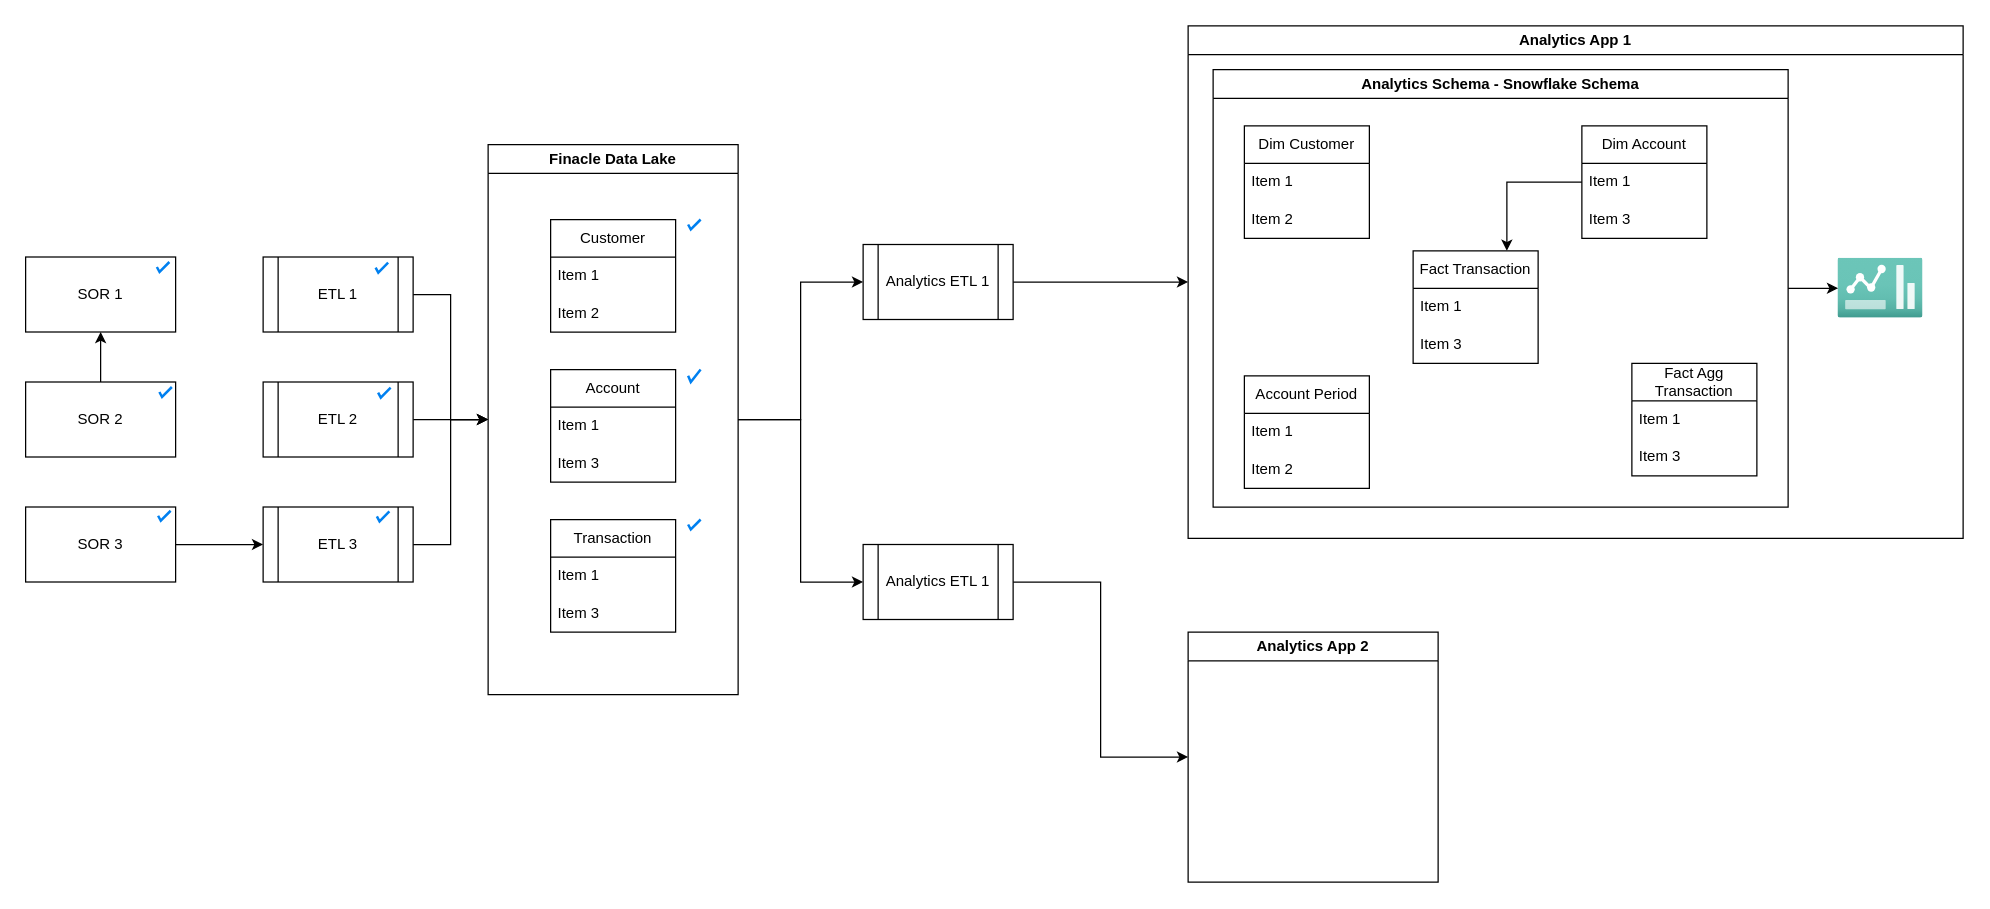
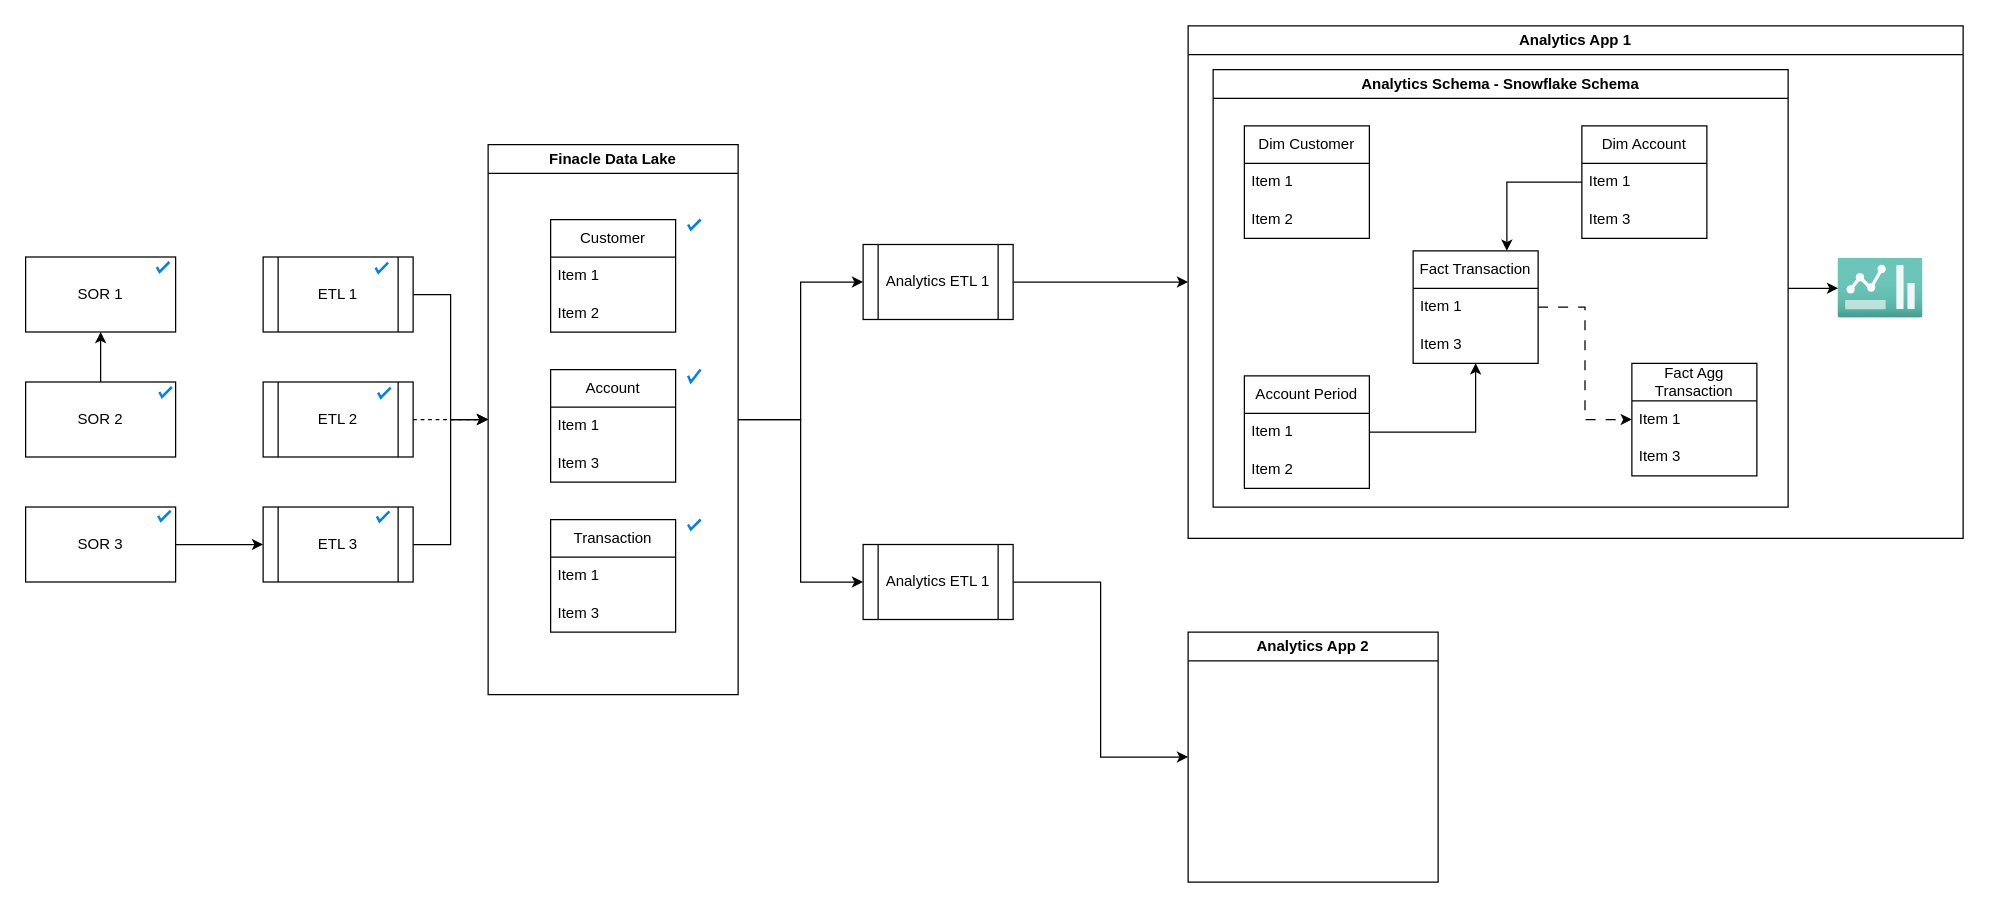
  <mxCell id="0" />
  <mxCell id="1" parent="0" />
  <mxCell id="2" value="SOR 1" style="rounded=0;whiteSpace=wrap;html=1;" parent="1" vertex="1"><mxGeometry x="20" y="205" width="120" height="60" as="geometry" /></mxCell>
  <mxCell id="3" value="" style="edgeStyle=orthogonalEdgeStyle;rounded=0;orthogonalLoop=1;jettySize=auto;html=1;" parent="1" source="4" target="2" edge="1"><mxGeometry relative="1" as="geometry" /></mxCell>
  <mxCell id="4" value="SOR 2" style="rounded=0;whiteSpace=wrap;html=1;" parent="1" vertex="1"><mxGeometry x="20" y="305" width="120" height="60" as="geometry" /></mxCell>
  <mxCell id="5" value="" style="edgeStyle=orthogonalEdgeStyle;rounded=0;orthogonalLoop=1;jettySize=auto;html=1;" parent="1" source="6" target="10" edge="1"><mxGeometry relative="1" as="geometry" /></mxCell>
  <mxCell id="6" value="SOR 3" style="rounded=0;whiteSpace=wrap;html=1;" parent="1" vertex="1"><mxGeometry x="20" y="405" width="120" height="60" as="geometry" /></mxCell>
  <mxCell id="7" style="edgeStyle=orthogonalEdgeStyle;rounded=0;orthogonalLoop=1;jettySize=auto;html=1;entryX=0;entryY=0.5;entryDx=0;entryDy=0;" parent="1" source="8" target="15" edge="1"><mxGeometry relative="1" as="geometry" /></mxCell>
  <mxCell id="8" value="ETL 1" style="shape=process;whiteSpace=wrap;html=1;backgroundOutline=1;" parent="1" vertex="1"><mxGeometry x="210" y="205" width="120" height="60" as="geometry" /></mxCell>
  <mxCell id="9" style="edgeStyle=orthogonalEdgeStyle;rounded=0;orthogonalLoop=1;jettySize=auto;html=1;entryX=0;entryY=0.5;entryDx=0;entryDy=0;" parent="1" source="10" target="15" edge="1"><mxGeometry relative="1" as="geometry" /></mxCell>
  <mxCell id="10" value="ETL 3" style="shape=process;whiteSpace=wrap;html=1;backgroundOutline=1;" parent="1" vertex="1"><mxGeometry x="210" y="405" width="120" height="60" as="geometry" /></mxCell>
- <mxCell id="11" style="edgeStyle=orthogonalEdgeStyle;rounded=0;orthogonalLoop=1;jettySize=auto;html=1;entryX=0;entryY=0.5;entryDx=0;entryDy=0;" parent="1" source="12" target="15" edge="1"><mxGeometry relative="1" as="geometry" /></mxCell>
+ <mxCell id="11" style="edgeStyle=orthogonalEdgeStyle;rounded=0;orthogonalLoop=1;jettySize=auto;html=1;entryX=0;entryY=0.5;entryDx=0;entryDy=0;dashed=1;" parent="1" source="12" target="15" edge="1"><mxGeometry relative="1" as="geometry" /></mxCell>
  <mxCell id="12" value="ETL 2" style="shape=process;whiteSpace=wrap;html=1;backgroundOutline=1;" parent="1" vertex="1"><mxGeometry x="210" y="305" width="120" height="60" as="geometry" /></mxCell>
  <mxCell id="13" style="edgeStyle=orthogonalEdgeStyle;rounded=0;orthogonalLoop=1;jettySize=auto;html=1;entryX=0;entryY=0.5;entryDx=0;entryDy=0;" parent="1" source="15" target="28" edge="1"><mxGeometry relative="1" as="geometry" /></mxCell>
  <mxCell id="14" style="edgeStyle=orthogonalEdgeStyle;rounded=0;orthogonalLoop=1;jettySize=auto;html=1;" parent="1" source="15" target="53" edge="1"><mxGeometry relative="1" as="geometry" /></mxCell>
  <mxCell id="15" value="Finacle Data Lake" style="swimlane;whiteSpace=wrap;html=1;" parent="1" vertex="1"><mxGeometry x="390" y="115" width="200" height="440" as="geometry" /></mxCell>
  <mxCell id="16" value="Customer" style="swimlane;fontStyle=0;childLayout=stackLayout;horizontal=1;startSize=30;horizontalStack=0;resizeParent=1;resizeParentMax=0;resizeLast=0;collapsible=1;marginBottom=0;whiteSpace=wrap;html=1;" parent="15" vertex="1"><mxGeometry x="50" y="60" width="100" height="90" as="geometry" /></mxCell>
  <mxCell id="17" value="Item 1" style="text;strokeColor=none;fillColor=none;align=left;verticalAlign=middle;spacingLeft=4;spacingRight=4;overflow=hidden;points=[[0,0.5],[1,0.5]];portConstraint=eastwest;rotatable=0;whiteSpace=wrap;html=1;" parent="16" vertex="1"><mxGeometry y="30" width="100" height="30" as="geometry" /></mxCell>
  <mxCell id="18" value="Item 2" style="text;strokeColor=none;fillColor=none;align=left;verticalAlign=middle;spacingLeft=4;spacingRight=4;overflow=hidden;points=[[0,0.5],[1,0.5]];portConstraint=eastwest;rotatable=0;whiteSpace=wrap;html=1;" parent="16" vertex="1"><mxGeometry y="60" width="100" height="30" as="geometry" /></mxCell>
  <mxCell id="19" value="Account" style="swimlane;fontStyle=0;childLayout=stackLayout;horizontal=1;startSize=30;horizontalStack=0;resizeParent=1;resizeParentMax=0;resizeLast=0;collapsible=1;marginBottom=0;whiteSpace=wrap;html=1;" parent="15" vertex="1"><mxGeometry x="50" y="180" width="100" height="90" as="geometry" /></mxCell>
  <mxCell id="20" value="Item 1" style="text;strokeColor=none;fillColor=none;align=left;verticalAlign=middle;spacingLeft=4;spacingRight=4;overflow=hidden;points=[[0,0.5],[1,0.5]];portConstraint=eastwest;rotatable=0;whiteSpace=wrap;html=1;" parent="19" vertex="1"><mxGeometry y="30" width="100" height="30" as="geometry" /></mxCell>
  <mxCell id="21" value="Item 3" style="text;strokeColor=none;fillColor=none;align=left;verticalAlign=middle;spacingLeft=4;spacingRight=4;overflow=hidden;points=[[0,0.5],[1,0.5]];portConstraint=eastwest;rotatable=0;whiteSpace=wrap;html=1;" parent="19" vertex="1"><mxGeometry y="60" width="100" height="30" as="geometry" /></mxCell>
  <mxCell id="22" value="Transaction" style="swimlane;fontStyle=0;childLayout=stackLayout;horizontal=1;startSize=30;horizontalStack=0;resizeParent=1;resizeParentMax=0;resizeLast=0;collapsible=1;marginBottom=0;whiteSpace=wrap;html=1;" parent="15" vertex="1"><mxGeometry x="50" y="300" width="100" height="90" as="geometry" /></mxCell>
  <mxCell id="23" value="Item 1" style="text;strokeColor=none;fillColor=none;align=left;verticalAlign=middle;spacingLeft=4;spacingRight=4;overflow=hidden;points=[[0,0.5],[1,0.5]];portConstraint=eastwest;rotatable=0;whiteSpace=wrap;html=1;" parent="22" vertex="1"><mxGeometry y="30" width="100" height="30" as="geometry" /></mxCell>
  <mxCell id="24" value="Item 3" style="text;strokeColor=none;fillColor=none;align=left;verticalAlign=middle;spacingLeft=4;spacingRight=4;overflow=hidden;points=[[0,0.5],[1,0.5]];portConstraint=eastwest;rotatable=0;whiteSpace=wrap;html=1;" parent="22" vertex="1"><mxGeometry y="60" width="100" height="30" as="geometry" /></mxCell>
  <mxCell id="25" value="" style="html=1;verticalLabelPosition=bottom;labelBackgroundColor=#ffffff;verticalAlign=top;shadow=0;dashed=0;strokeWidth=2;shape=mxgraph.ios7.misc.check;strokeColor=#0080f0;" parent="15" vertex="1"><mxGeometry x="160" y="60" width="10" height="8" as="geometry" /></mxCell>
  <mxCell id="26" value="" style="html=1;verticalLabelPosition=bottom;labelBackgroundColor=#ffffff;verticalAlign=top;shadow=0;dashed=0;strokeWidth=2;shape=mxgraph.ios7.misc.check;strokeColor=#0080f0;" parent="15" vertex="1"><mxGeometry x="160" y="180" width="10" height="10" as="geometry" /></mxCell>
  <mxCell id="27" style="edgeStyle=orthogonalEdgeStyle;rounded=0;orthogonalLoop=1;jettySize=auto;html=1;entryX=0;entryY=0.5;entryDx=0;entryDy=0;" parent="1" source="28" target="29" edge="1"><mxGeometry relative="1" as="geometry" /></mxCell>
  <mxCell id="28" value="Analytics ETL 1" style="shape=process;whiteSpace=wrap;html=1;backgroundOutline=1;" parent="1" vertex="1"><mxGeometry x="690" y="195" width="120" height="60" as="geometry" /></mxCell>
  <mxCell id="29" value="Analytics App 1" style="swimlane;whiteSpace=wrap;html=1;startSize=23;" parent="1" vertex="1"><mxGeometry x="950" y="20" width="620" height="410" as="geometry" /></mxCell>
  <mxCell id="30" value="" style="image;aspect=fixed;html=1;points=[];align=center;fontSize=12;image=img/lib/azure2/general/Dashboard2.svg;" vertex="1" parent="29"><mxGeometry x="520" y="186" width="68" height="48" as="geometry" /></mxCell>
  <mxCell id="31" value="" style="edgeStyle=orthogonalEdgeStyle;rounded=0;orthogonalLoop=1;jettySize=auto;html=1;" edge="1" parent="29" source="32" target="30"><mxGeometry relative="1" as="geometry" /></mxCell>
  <mxCell id="32" value="Analytics Schema - Snowflake Schema" style="swimlane;whiteSpace=wrap;html=1;" vertex="1" parent="29"><mxGeometry x="20" y="35" width="460" height="350" as="geometry" /></mxCell>
  <mxCell id="33" value="Dim Customer" style="swimlane;fontStyle=0;childLayout=stackLayout;horizontal=1;startSize=30;horizontalStack=0;resizeParent=1;resizeParentMax=0;resizeLast=0;collapsible=1;marginBottom=0;whiteSpace=wrap;html=1;" parent="32" vertex="1"><mxGeometry x="25" y="45" width="100" height="90" as="geometry" /></mxCell>
  <mxCell id="34" value="Item 1" style="text;strokeColor=none;fillColor=none;align=left;verticalAlign=middle;spacingLeft=4;spacingRight=4;overflow=hidden;points=[[0,0.5],[1,0.5]];portConstraint=eastwest;rotatable=0;whiteSpace=wrap;html=1;" parent="33" vertex="1"><mxGeometry y="30" width="100" height="30" as="geometry" /></mxCell>
  <mxCell id="35" value="Item 2" style="text;strokeColor=none;fillColor=none;align=left;verticalAlign=middle;spacingLeft=4;spacingRight=4;overflow=hidden;points=[[0,0.5],[1,0.5]];portConstraint=eastwest;rotatable=0;whiteSpace=wrap;html=1;" parent="33" vertex="1"><mxGeometry y="60" width="100" height="30" as="geometry" /></mxCell>
  <mxCell id="36" style="edgeStyle=orthogonalEdgeStyle;rounded=0;orthogonalLoop=1;jettySize=auto;html=1;entryX=0.75;entryY=0;entryDx=0;entryDy=0;" parent="32" source="37" target="41" edge="1"><mxGeometry relative="1" as="geometry" /></mxCell>
  <mxCell id="37" value="Dim Account" style="swimlane;fontStyle=0;childLayout=stackLayout;horizontal=1;startSize=30;horizontalStack=0;resizeParent=1;resizeParentMax=0;resizeLast=0;collapsible=1;marginBottom=0;whiteSpace=wrap;html=1;" parent="32" vertex="1"><mxGeometry x="295" y="45" width="100" height="90" as="geometry" /></mxCell>
  <mxCell id="38" value="Item 1" style="text;strokeColor=none;fillColor=none;align=left;verticalAlign=middle;spacingLeft=4;spacingRight=4;overflow=hidden;points=[[0,0.5],[1,0.5]];portConstraint=eastwest;rotatable=0;whiteSpace=wrap;html=1;" parent="37" vertex="1"><mxGeometry y="30" width="100" height="30" as="geometry" /></mxCell>
  <mxCell id="39" value="Item 3" style="text;strokeColor=none;fillColor=none;align=left;verticalAlign=middle;spacingLeft=4;spacingRight=4;overflow=hidden;points=[[0,0.5],[1,0.5]];portConstraint=eastwest;rotatable=0;whiteSpace=wrap;html=1;" parent="37" vertex="1"><mxGeometry y="60" width="100" height="30" as="geometry" /></mxCell>
+ <mxCell id="40" style="edgeStyle=orthogonalEdgeStyle;rounded=0;orthogonalLoop=1;jettySize=auto;html=1;dashed=1;dashPattern=8 8;" parent="32" source="41" target="48" edge="1"><mxGeometry relative="1" as="geometry" /></mxCell>
  <mxCell id="41" value="Fact Transaction" style="swimlane;fontStyle=0;childLayout=stackLayout;horizontal=1;startSize=30;horizontalStack=0;resizeParent=1;resizeParentMax=0;resizeLast=0;collapsible=1;marginBottom=0;whiteSpace=wrap;html=1;" parent="32" vertex="1"><mxGeometry x="160" y="145" width="100" height="90" as="geometry" /></mxCell>
  <mxCell id="42" value="Item 1" style="text;strokeColor=none;fillColor=none;align=left;verticalAlign=middle;spacingLeft=4;spacingRight=4;overflow=hidden;points=[[0,0.5],[1,0.5]];portConstraint=eastwest;rotatable=0;whiteSpace=wrap;html=1;" parent="41" vertex="1"><mxGeometry y="30" width="100" height="30" as="geometry" /></mxCell>
  <mxCell id="43" value="Item 3" style="text;strokeColor=none;fillColor=none;align=left;verticalAlign=middle;spacingLeft=4;spacingRight=4;overflow=hidden;points=[[0,0.5],[1,0.5]];portConstraint=eastwest;rotatable=0;whiteSpace=wrap;html=1;" parent="41" vertex="1"><mxGeometry y="60" width="100" height="30" as="geometry" /></mxCell>
+ <mxCell id="44" style="edgeStyle=orthogonalEdgeStyle;rounded=0;orthogonalLoop=1;jettySize=auto;html=1;" parent="32" source="45" target="41" edge="1"><mxGeometry relative="1" as="geometry" /></mxCell>
  <mxCell id="45" value="Account Period" style="swimlane;fontStyle=0;childLayout=stackLayout;horizontal=1;startSize=30;horizontalStack=0;resizeParent=1;resizeParentMax=0;resizeLast=0;collapsible=1;marginBottom=0;whiteSpace=wrap;html=1;" parent="32" vertex="1"><mxGeometry x="25" y="245" width="100" height="90" as="geometry" /></mxCell>
  <mxCell id="46" value="Item 1" style="text;strokeColor=none;fillColor=none;align=left;verticalAlign=middle;spacingLeft=4;spacingRight=4;overflow=hidden;points=[[0,0.5],[1,0.5]];portConstraint=eastwest;rotatable=0;whiteSpace=wrap;html=1;" parent="45" vertex="1"><mxGeometry y="30" width="100" height="30" as="geometry" /></mxCell>
  <mxCell id="47" value="Item 2" style="text;strokeColor=none;fillColor=none;align=left;verticalAlign=middle;spacingLeft=4;spacingRight=4;overflow=hidden;points=[[0,0.5],[1,0.5]];portConstraint=eastwest;rotatable=0;whiteSpace=wrap;html=1;" parent="45" vertex="1"><mxGeometry y="60" width="100" height="30" as="geometry" /></mxCell>
  <mxCell id="48" value="Fact Agg Transaction" style="swimlane;fontStyle=0;childLayout=stackLayout;horizontal=1;startSize=30;horizontalStack=0;resizeParent=1;resizeParentMax=0;resizeLast=0;collapsible=1;marginBottom=0;whiteSpace=wrap;html=1;" parent="32" vertex="1"><mxGeometry x="335" y="235" width="100" height="90" as="geometry" /></mxCell>
  <mxCell id="49" value="Item 1" style="text;strokeColor=none;fillColor=none;align=left;verticalAlign=middle;spacingLeft=4;spacingRight=4;overflow=hidden;points=[[0,0.5],[1,0.5]];portConstraint=eastwest;rotatable=0;whiteSpace=wrap;html=1;" parent="48" vertex="1"><mxGeometry y="30" width="100" height="30" as="geometry" /></mxCell>
  <mxCell id="50" value="Item 3" style="text;strokeColor=none;fillColor=none;align=left;verticalAlign=middle;spacingLeft=4;spacingRight=4;overflow=hidden;points=[[0,0.5],[1,0.5]];portConstraint=eastwest;rotatable=0;whiteSpace=wrap;html=1;" parent="48" vertex="1"><mxGeometry y="60" width="100" height="30" as="geometry" /></mxCell>
  <mxCell id="51" value="Analytics App 2" style="swimlane;whiteSpace=wrap;html=1;" parent="1" vertex="1"><mxGeometry x="950" y="505" width="200" height="200" as="geometry" /></mxCell>
  <mxCell id="52" style="edgeStyle=orthogonalEdgeStyle;rounded=0;orthogonalLoop=1;jettySize=auto;html=1;entryX=0;entryY=0.5;entryDx=0;entryDy=0;" parent="1" source="53" target="51" edge="1"><mxGeometry relative="1" as="geometry" /></mxCell>
  <mxCell id="53" value="Analytics ETL 1" style="shape=process;whiteSpace=wrap;html=1;backgroundOutline=1;" parent="1" vertex="1"><mxGeometry x="690" y="435" width="120" height="60" as="geometry" /></mxCell>
  <mxCell id="54" value="" style="html=1;verticalLabelPosition=bottom;labelBackgroundColor=#ffffff;verticalAlign=top;shadow=0;dashed=0;strokeWidth=2;shape=mxgraph.ios7.misc.check;strokeColor=#0080f0;" parent="1" vertex="1"><mxGeometry x="125" y="209" width="10" height="8" as="geometry" /></mxCell>
  <mxCell id="55" value="" style="html=1;verticalLabelPosition=bottom;labelBackgroundColor=#ffffff;verticalAlign=top;shadow=0;dashed=0;strokeWidth=2;shape=mxgraph.ios7.misc.check;strokeColor=#0080f0;" parent="1" vertex="1"><mxGeometry x="127" y="309" width="10" height="8" as="geometry" /></mxCell>
  <mxCell id="56" value="" style="html=1;verticalLabelPosition=bottom;labelBackgroundColor=#ffffff;verticalAlign=top;shadow=0;dashed=0;strokeWidth=2;shape=mxgraph.ios7.misc.check;strokeColor=#0080f0;" parent="1" vertex="1"><mxGeometry x="126" y="408" width="10" height="8" as="geometry" /></mxCell>
  <mxCell id="57" value="" style="html=1;verticalLabelPosition=bottom;labelBackgroundColor=#ffffff;verticalAlign=top;shadow=0;dashed=0;strokeWidth=2;shape=mxgraph.ios7.misc.check;strokeColor=#0080f0;" parent="1" vertex="1"><mxGeometry x="300" y="209.5" width="10" height="8" as="geometry" /></mxCell>
  <mxCell id="58" value="" style="html=1;verticalLabelPosition=bottom;labelBackgroundColor=#ffffff;verticalAlign=top;shadow=0;dashed=0;strokeWidth=2;shape=mxgraph.ios7.misc.check;strokeColor=#0080f0;" parent="1" vertex="1"><mxGeometry x="302" y="309.5" width="10" height="8" as="geometry" /></mxCell>
  <mxCell id="59" value="" style="html=1;verticalLabelPosition=bottom;labelBackgroundColor=#ffffff;verticalAlign=top;shadow=0;dashed=0;strokeWidth=2;shape=mxgraph.ios7.misc.check;strokeColor=#0080f0;" parent="1" vertex="1"><mxGeometry x="301" y="408.5" width="10" height="8" as="geometry" /></mxCell>
  <mxCell id="60" value="" style="html=1;verticalLabelPosition=bottom;labelBackgroundColor=#ffffff;verticalAlign=top;shadow=0;dashed=0;strokeWidth=2;shape=mxgraph.ios7.misc.check;strokeColor=#0080f0;" parent="1" vertex="1"><mxGeometry x="550" y="415" width="10" height="8" as="geometry" /></mxCell>
